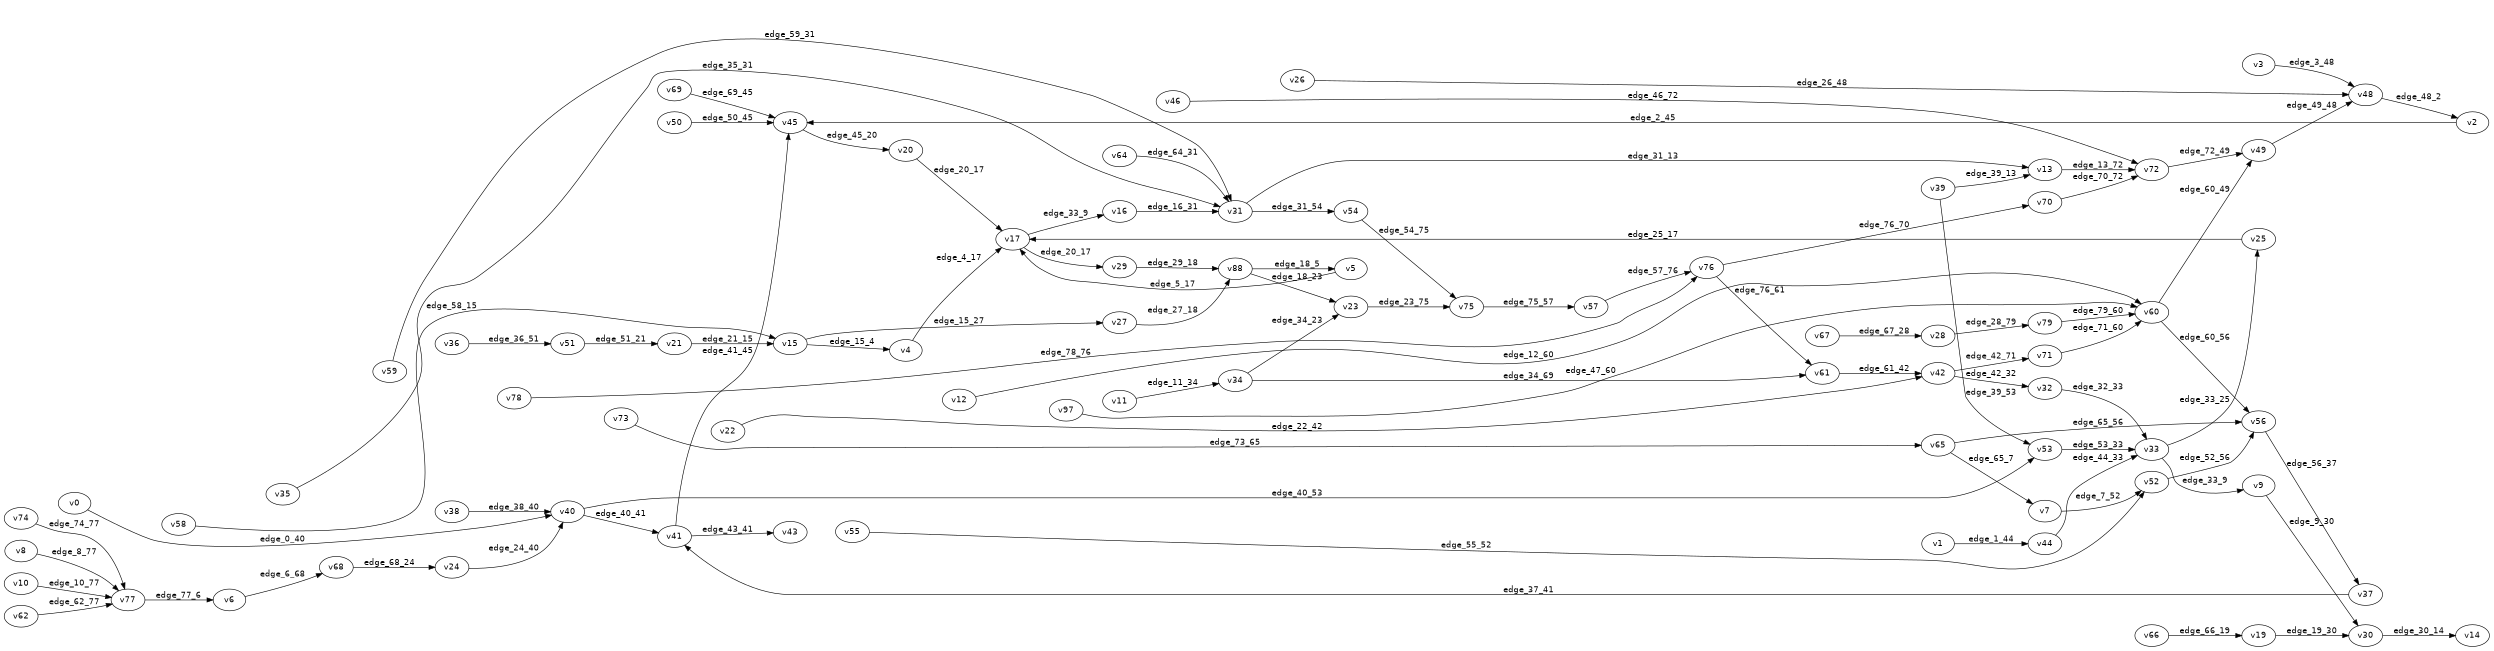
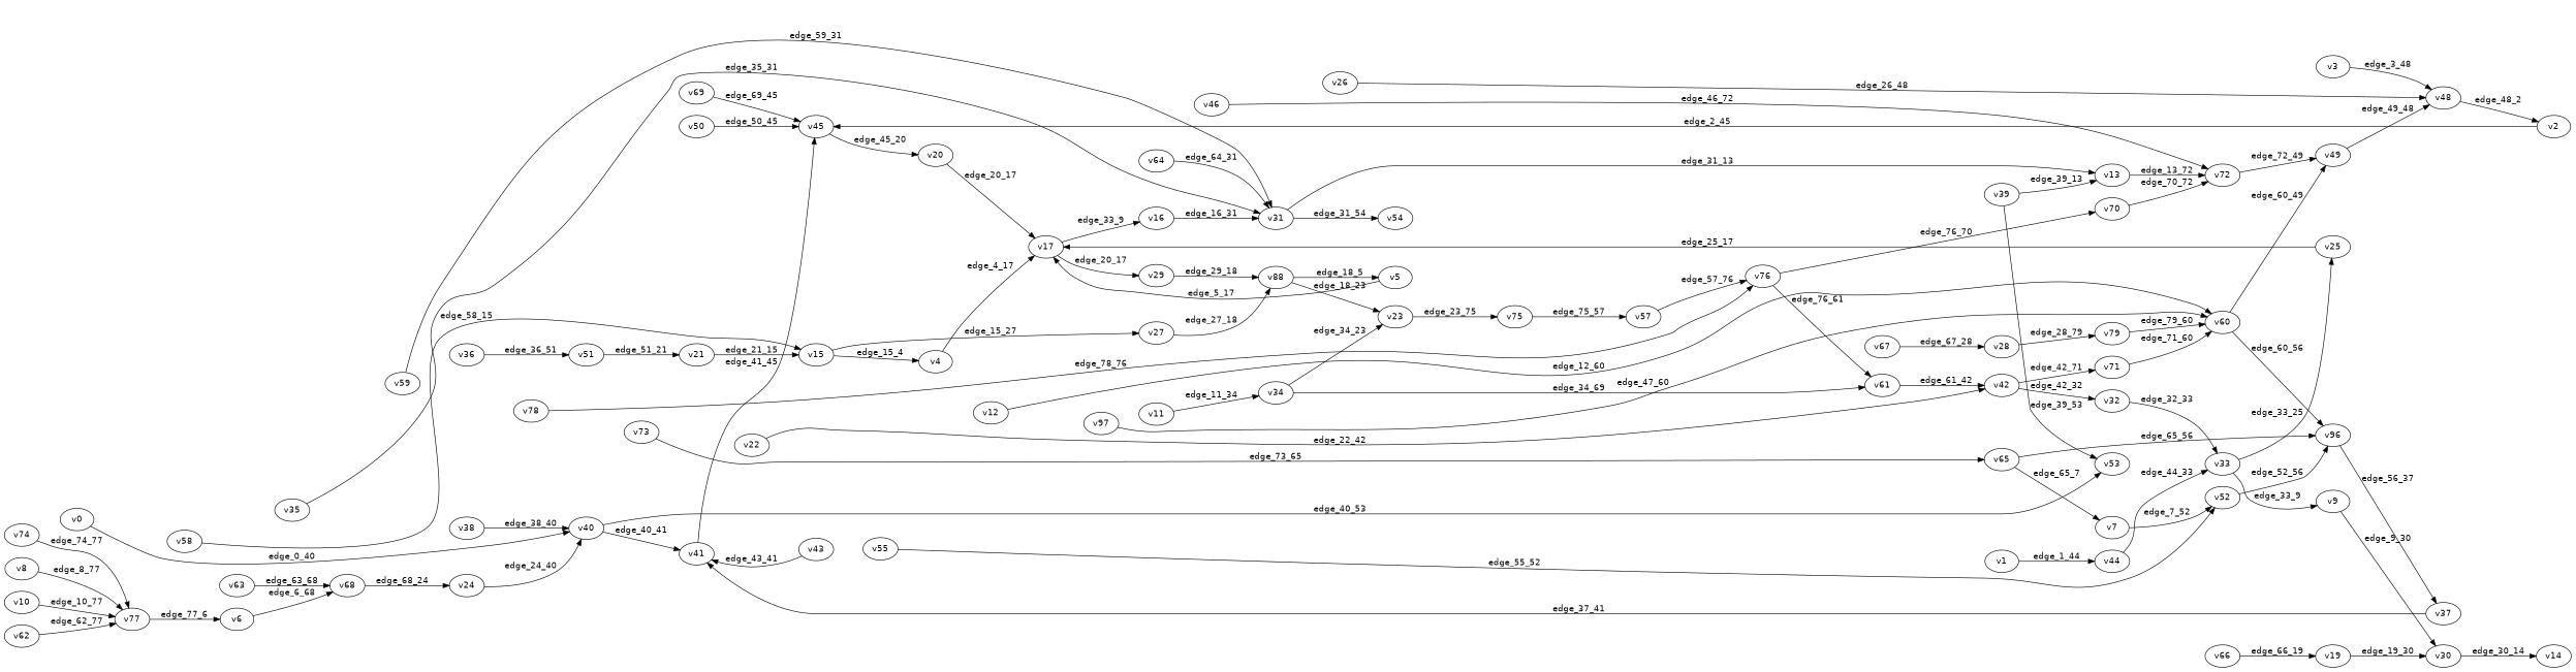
  digraph {
    fontname="DejaVu Sans"
    rankdir=LR
    node [fontname="DejaVu Sans" player=1]
    edge [fontname="DejaVu Sans"]
    v40 [player=-1]
    v0
    v41
    v53 [player=0]
    v1 [player=-1]
    v44
    v33 [player=-1]
    v45 [player=-1]
    v2
    v20 [player=0]
    v3 [player=0]
    v48 [player=-1]
    v17 [player=-1]
    v4
    v16
    v29
    v5 [player=0]
    v6 [player=0]
    v68 [player=-1]
    v24
    v52 [player=-1]
    v7
-   v56 [player=0]
+   v56 [player=0 label=v96]
    v77 [player=-1]
    v8
    v9 [player=0]
    v30 [player=-1]
    v14 [player=0]
    v10 [player=0]
    v34 [player=-1]
    v11
    v23
    v61 [player=0]
    v60 [player=-1]
    v12
    v49 [player=0]
    v13 [player=0]
    v72 [player=-1]
    v25 [player=0]
    v15 [player=-1]
    v27 [player=0]
    n42 [label=v88 player=-1]
    v31 [player=-1]
    v54 [player=0]
    v75 [player=-1]
    v19 [player=0]
    v21
    v22 [player=0]
    v42 [player=-1]
    v32
    v71
    v57
    v26
    v28 [player=-1]
    v79
    v35
    v36 [player=0]
    v51 [player=-1]
    v37 [player=-1]
    v38
    v39 [player=-1]
    v43 [player=-1]
    v46 [player=0]
    n64 [label=v97 player=0]
    v50 [player=0]
    v55
    v76 [player=-1]
    v70 [player=0]
    v58
    v59 [player=0]
    v62
+   v63 [player=0]
    v64
    v65 [player=-1]
    v66 [player=-1]
    v67 [player=0]
    v69
    v73 [player=0]
    v74
    v78 [player=0]
    v40 -> v41 [label=edge_40_41 probability=0.528442]
    v40 -> v53 [label=edge_40_53 probability=0.471558]
    v0 -> v40 [discount=0.481377 label=edge_0_40 weight=-8.263803]
    v41 -> v45 [discount=0.562225 label=edge_41_45 weight=-4.265945]
-   v53 -> v33 [discount=0.804710 label=edge_53_33 weight=3.235290]
    v1 -> v44 [label=edge_1_44 probability=1.000000]
    v44 -> v33 [discount=0.822098 label=edge_44_33 weight=-4.262403]
    v33 -> v9 [label=edge_33_9 probability=0.561275]
    v33 -> v25 [label=edge_33_25 probability=0.438725]
    v45 -> v20 [label=edge_45_20 probability=1.000000]
    v2 -> v45 [discount=0.430724 label=edge_2_45 weight=9.451762]
    v20 -> v17 [discount=0.778536 label=edge_20_17 weight=-9.490073]
    v3 -> v48 [discount=0.746464 label=edge_3_48 weight=1.776566]
    v48 -> v2 [label=edge_48_2 probability=1.000000]
    v17 -> v16 [label=edge_33_9 probability=0.438226]
    v17 -> v29 [label=edge_20_17 probability=0.561774]
    v4 -> v17 [discount=0.455943 label=edge_4_17 weight=-7.894495]
    v16 -> v31 [discount=0.481189 label=edge_16_31 weight=8.201499]
    v29 -> n42 [discount=0.708528 label=edge_29_18 weight=6.684007]
    v5 -> v17 [discount=0.684786 label=edge_5_17 weight=-5.501318]
    v6 -> v68 [discount=0.879925 label=edge_6_68 weight=6.829482]
    v68 -> v24 [label=edge_68_24 probability=1.000000]
    v24 -> v40 [discount=0.608890 label=edge_24_40 weight=1.819448]
    v52 -> v56 [label=edge_52_56 probability=1.000000]
    v7 -> v52 [discount=0.253682 label=edge_7_52 weight=-0.025578]
    v56 -> v37 [discount=0.554070 label=edge_56_37 weight=-8.626889]
    v77 -> v6 [label=edge_77_6 probability=1.000000]
    v8 -> v77 [discount=0.744242 label=edge_8_77 weight=-4.968055]
    v9 -> v30 [discount=0.837725 label=edge_9_30 weight=0.859297]
    v30 -> v14 [label=edge_30_14 probability=1.000000]
    v10 -> v77 [discount=0.595537 label=edge_10_77 weight=0.153641]
    v34 -> v23 [label=edge_34_23 probability=0.475831]
    v34 -> v61 [label=edge_34_69 probability=0.524169]
    v11 -> v34 [discount=0.277155 label=edge_11_34 weight=1.515649]
    v23 -> v75 [discount=0.135738 label=edge_23_75 weight=4.746209]
    v61 -> v42 [discount=0.117150 label=edge_61_42 weight=2.255320]
    v60 -> v56 [label=edge_60_56 probability=0.627400]
    v60 -> v49 [label=edge_60_49 probability=0.372600]
    v12 -> v60 [discount=0.779202 label=edge_12_60 weight=-5.445785]
    v49 -> v48 [discount=0.722397 label=edge_49_48 weight=5.008977]
    v13 -> v72 [discount=0.281083 label=edge_13_72 weight=8.609799]
    v72 -> v49 [label=edge_72_49 probability=1.000000]
    v25 -> v17 [discount=0.143572 label=edge_25_17 weight=5.347615]
    v15 -> v4 [label=edge_15_4 probability=0.394504]
    v15 -> v27 [label=edge_15_27 probability=0.605496]
    v27 -> n42 [discount=0.543298 label=edge_27_18 weight=6.132336]
    n42 -> v5 [label=edge_18_5 probability=0.463413]
    n42 -> v23 [label=edge_18_23 probability=0.536587]
    v31 -> v13 [label=edge_31_13 probability=0.446392]
    v31 -> v54 [label=edge_31_54 probability=0.553608]
-   v54 -> v75 [discount=0.375046 label=edge_54_75 weight=-2.848979]
    v75 -> v57 [label=edge_75_57 probability=1.000000]
    v19 -> v30 [discount=0.441966 label=edge_19_30 weight=8.207220]
    v21 -> v15 [discount=0.860310 label=edge_21_15 weight=3.579348]
    v22 -> v42 [discount=0.724619 label=edge_22_42 weight=-6.100757]
    v42 -> v32 [label=edge_42_32 probability=0.469191]
    v42 -> v71 [label=edge_42_71 probability=0.530809]
    v32 -> v33 [discount=0.832700 label=edge_32_33 weight=-0.470062]
    v71 -> v60 [discount=0.759230 label=edge_71_60 weight=-3.405819]
    v57 -> v76 [discount=0.894715 label=edge_57_76 weight=-3.488100]
    v26 -> v48 [discount=0.224533 label=edge_26_48 weight=-1.799888]
    v28 -> v79 [label=edge_28_79 probability=1.000000]
    v79 -> v60 [discount=0.103452 label=edge_79_60 weight=0.844185]
    v35 -> v31 [discount=0.212686 label=edge_35_31 weight=-2.351488]
    v36 -> v51 [discount=0.392103 label=edge_36_51 weight=1.986750]
    v51 -> v21 [label=edge_51_21 probability=1.000000]
    v37 -> v41 [label=edge_37_41 probability=1.000000]
    v38 -> v40 [discount=0.383966 label=edge_38_40 weight=9.649373]
    v39 -> v53 [label=edge_39_53 probability=0.688773]
    v39 -> v13 [label=edge_39_13 probability=0.311227]
-   v41 -> v43 [label=edge_43_41 probability=1.000000]
+   v43 -> v41 [label=edge_43_41 probability=1.000000]
    v46 -> v72 [discount=0.660692 label=edge_46_72 weight=-3.435282]
    n64 -> v60 [discount=0.811070 label=edge_47_60 weight=-5.278319]
    v50 -> v45 [discount=0.269457 label=edge_50_45 weight=9.982000]
    v55 -> v52 [discount=0.124220 label=edge_55_52 weight=0.907479]
    v76 -> v61 [label=edge_76_61 probability=0.490302]
    v76 -> v70 [label=edge_76_70 probability=0.509698]
    v70 -> v72 [discount=0.161227 label=edge_70_72 weight=3.387754]
    v58 -> v15 [discount=0.516720 label=edge_58_15 weight=-9.202969]
    v59 -> v31 [discount=0.636048 label=edge_59_31 weight=-1.302387]
    v62 -> v77 [discount=0.562272 label=edge_62_77 weight=-7.496490]
+   v63 -> v68 [discount=0.897616 label=edge_63_68 weight=9.978341]
    v64 -> v31 [discount=0.642359 label=edge_64_31 weight=5.818774]
    v65 -> v7 [label=edge_65_7 probability=0.523485]
    v65 -> v56 [label=edge_65_56 probability=0.476515]
    v66 -> v19 [label=edge_66_19 probability=1.000000]
    v67 -> v28 [discount=0.103869 label=edge_67_28 weight=4.968493]
    v69 -> v45 [discount=0.488855 label=edge_69_45 weight=4.488382]
    v73 -> v65 [discount=0.412416 label=edge_73_65 weight=-6.495840]
    v74 -> v77 [discount=0.649698 label=edge_74_77 weight=0.807331]
    v78 -> v76 [discount=0.273997 label=edge_78_76 weight=-1.472567]
  }
